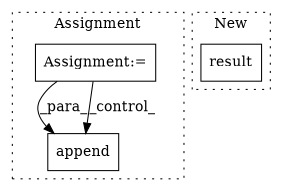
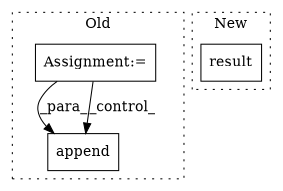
  digraph {
    node [a=32 shape=box]
    n1 [l="7,1" label=append s="35327,35366"]
    n2 [a=7 l=1 label="Assignment:=" s=34062]
    n3 [l=8 label=result s=38003]
    subgraph cluster_1 {
-     label=Assignment
+     label=Old
      style=dotted
      n1
      n2
    }
    subgraph cluster_2 {
      label=New
      style=dotted
      n3
    }
    n2 -> n1 [label=_para_]
    n2 -> n1 [label=_control_]
  }
